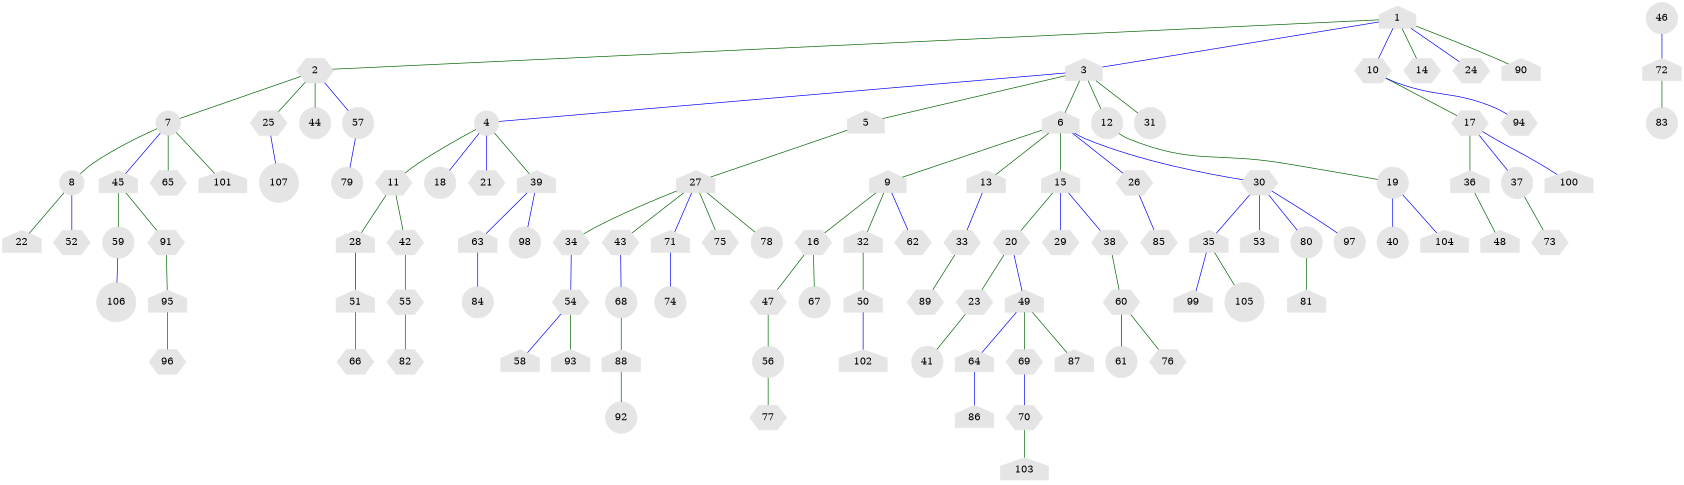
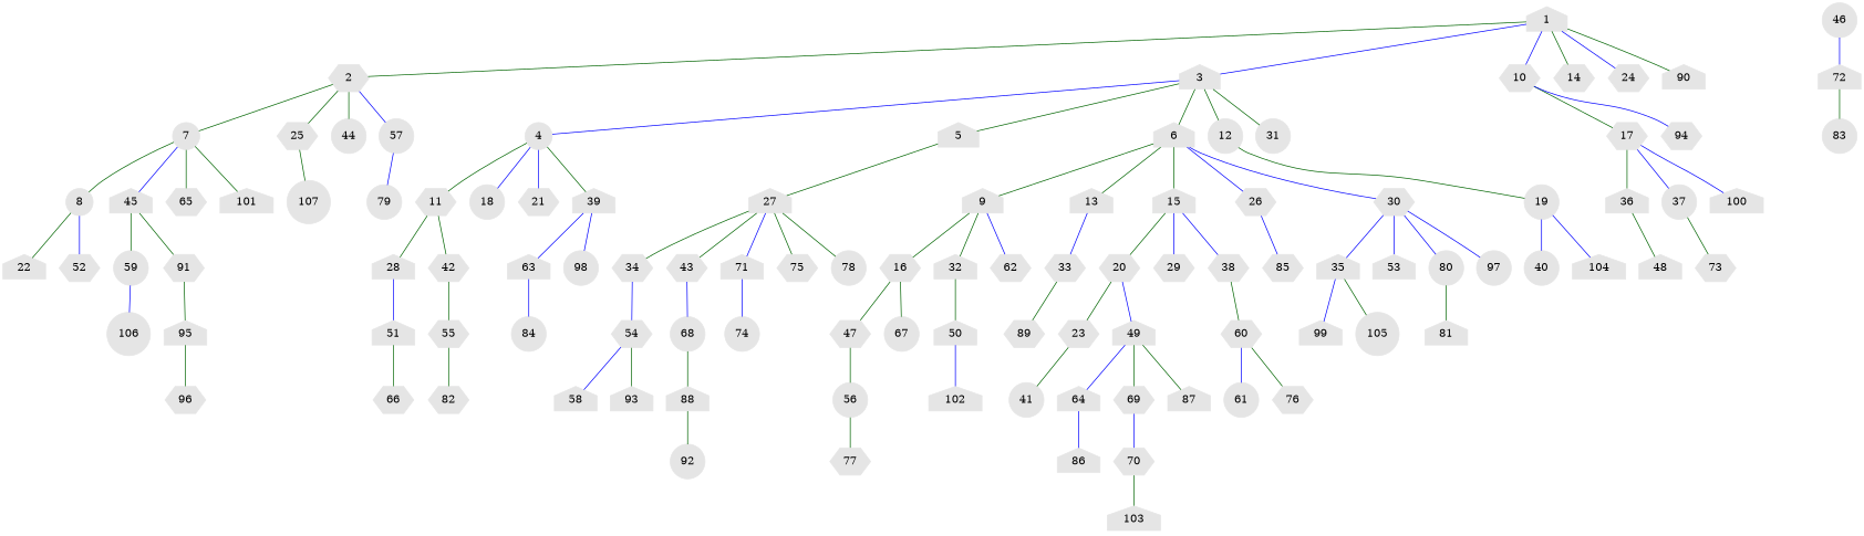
  graph {
    node [color=gray90 shape=hexagon style=filled]
    edge [color=darkgreen]
    1 [shape=house]
    2
    3 [shape=house]
    10
    14
    24
    90 [shape=house]
    7 [shape=circle]
    25
    44 [shape=circle]
    57 [shape=circle]
    4 [shape=circle]
    5 [shape=house]
    6 [shape=house]
    12 [shape=circle]
    31 [shape=circle]
    17
    94
    8 [shape=circle]
    45 [shape=house]
    65
    101 [shape=house]
    107 [shape=circle]
    79 [shape=circle]
    11
    18 [shape=circle]
    21
    39 [shape=house]
    27 [shape=house]
    9 [shape=house]
    13 [shape=house]
    15 [shape=house]
    26
    30
    19 [shape=circle]
    28 [shape=house]
    42
    63 [shape=house]
    98 [shape=circle]
    34
    43
    71 [shape=house]
    75
    78 [shape=circle]
    16
    32 [shape=house]
    62
    33
    20
    29
    38
    85
    35 [shape=house]
    53 [shape=house]
    80 [shape=circle]
    97 [shape=circle]
    22 [shape=house]
    52
    59 [shape=circle]
    91
    47
    67 [shape=circle]
    50 [shape=house]
    36 [shape=house]
    37 [shape=circle]
    100 [shape=house]
    51 [shape=house]
    55
    40 [shape=circle]
    104 [shape=house]
    89
    23
    49 [shape=house]
    60
    56 [shape=circle]
    48 [shape=house]
    73
    41 [shape=circle]
    64 [shape=house]
    69
    87 [shape=house]
    46 [shape=circle]
    72 [shape=house]
    54
    68 [shape=circle]
    74 [shape=circle]
    66
    99 [shape=house]
    105 [shape=circle]
    81 [shape=house]
    102 [shape=house]
    58 [shape=house]
    93 [shape=house]
    61 [shape=circle]
    76
    84 [shape=circle]
    82
    88 [shape=house]
    106 [shape=circle]
    95 [shape=house]
    83 [shape=circle]
    77
    86 [shape=house]
    70
    92 [shape=circle]
    103 [shape=house]
    96
    1 -- 2
    1 -- 3 [color=blue]
    1 -- 10 [color=blue]
    1 -- 14
    1 -- 24 [color=blue]
    1 -- 90
    2 -- 7
    2 -- 25
    2 -- 44
    2 -- 57 [color=blue]
    3 -- 4 [color=blue]
    3 -- 5
    3 -- 6
    3 -- 12
    3 -- 31
    10 -- 17
    10 -- 94 [color=blue]
    7 -- 8
    7 -- 45 [color=blue]
    7 -- 65
    7 -- 101
-   25 -- 107 [color=blue]
+   25 -- 107
    57 -- 79 [color=blue]
    4 -- 11
    4 -- 18 [color=blue]
    4 -- 21 [color=blue]
    4 -- 39
    5 -- 27
    6 -- 9
    6 -- 13
    6 -- 15
    6 -- 26 [color=blue]
    6 -- 30 [color=blue]
    12 -- 19
    17 -- 36
    17 -- 37 [color=blue]
    17 -- 100 [color=blue]
    8 -- 22
    8 -- 52 [color=blue]
    45 -- 59
    45 -- 91
    11 -- 28
    11 -- 42
    39 -- 63 [color=blue]
    39 -- 98 [color=blue]
    27 -- 34
    27 -- 43
    27 -- 71 [color=blue]
    27 -- 75
    27 -- 78
    9 -- 16
    9 -- 32
    9 -- 62 [color=blue]
    13 -- 33 [color=blue]
    15 -- 20
    15 -- 29 [color=blue]
    15 -- 38 [color=blue]
    26 -- 85 [color=blue]
    30 -- 35 [color=blue]
    30 -- 53 [color=blue]
    30 -- 80 [color=blue]
    30 -- 97 [color=blue]
    19 -- 40 [color=blue]
    19 -- 104 [color=blue]
    28 -- 51 [color=blue]
    42 -- 55
    63 -- 84 [color=blue]
    34 -- 54 [color=blue]
    43 -- 68 [color=blue]
    71 -- 74 [color=blue]
    16 -- 47
    16 -- 67
    32 -- 50
    33 -- 89
    20 -- 23
    20 -- 49 [color=blue]
    38 -- 60
    35 -- 99 [color=blue]
    35 -- 105
    80 -- 81
    59 -- 106 [color=blue]
    91 -- 95
    47 -- 56
    50 -- 102 [color=blue]
    36 -- 48
    37 -- 73
    51 -- 66
    55 -- 82
    23 -- 41
    49 -- 64 [color=blue]
    49 -- 69
    49 -- 87
    60 -- 61 [color=blue]
    60 -- 76
    56 -- 77
    64 -- 86 [color=blue]
    69 -- 70 [color=blue]
    46 -- 72 [color=blue]
    72 -- 83
    54 -- 58 [color=blue]
    54 -- 93
    68 -- 88
    88 -- 92
    95 -- 96
    70 -- 103
  }
